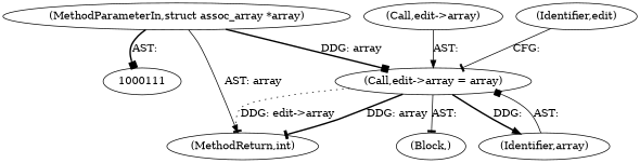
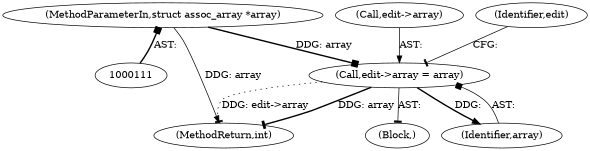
  digraph {
    edge [arrowhead=tee style=solid]
    n1 [label="(MethodParameterIn,struct assoc_array *array)"]
    n2 [label="(Call,edit->array = array)"]
    n3 [label="(MethodReturn,int)"]
    1000111
    n5 [label="(Block,)"]
    n6 [label="(Identifier,array)"]
    n7 [label="(Call,edit->array)"]
    n8 [label="(Identifier,edit)"]
    n1 -> n2 [arrowhead=box label="DDG: array" style=bold]
-   n1 -> n3 [arrowhead=normal label="AST: array"]
-   n1 -> 1000111 [arrowhead=box label="AST: " style=bold]
+   n1 -> n3 [arrowhead=normal label="DDG: array"]
+   1000111 -> n1 [arrowhead=box label="AST: " style=bold]
    n2 -> n3 [label="DDG: array" style=bold]
    n2 -> n3 [label="DDG: edit->array" style=dotted]
    n2 -> n5 [label="AST: "]
    n2 -> n6 [arrowhead=normal label="DDG: " style=bold]
    n6 -> n2 [arrowhead=box label="AST: "]
    n7 -> n2 [arrowhead=normal label="AST: "]
    n8 -> n2 [label="CFG: "]
  }
